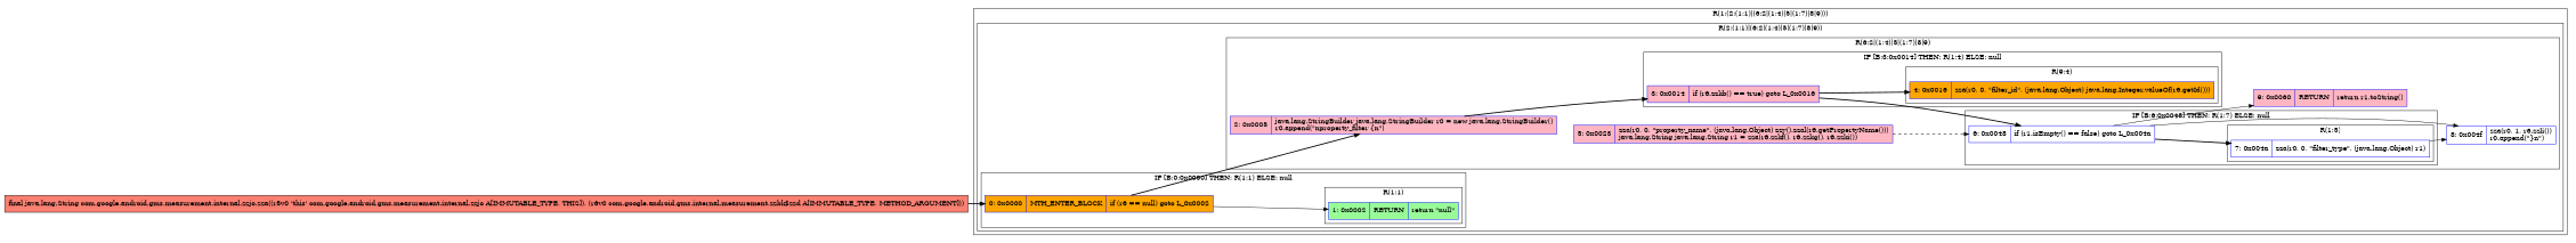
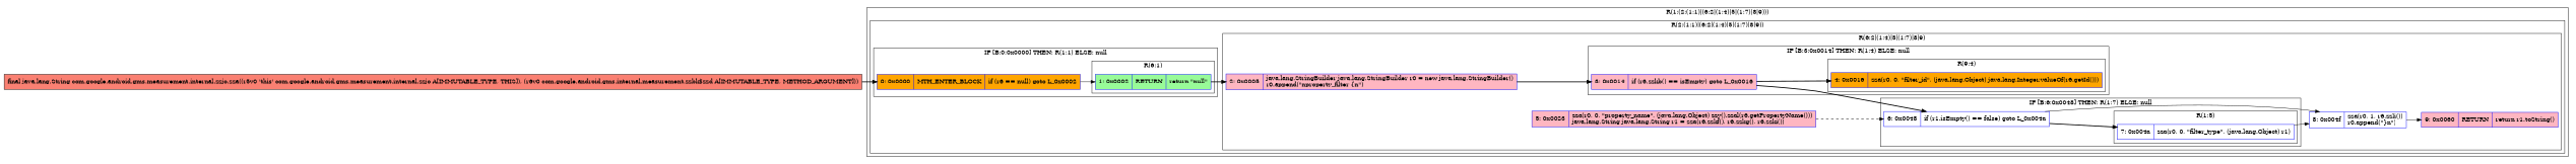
  digraph {
    rankdir=LR
    node [color=blue fillcolor=lightpink shape=record style=filled]
    edge [style=bold]
    n1 [fillcolor=palegreen label="{1\:\ 0x0002|RETURN\l|return \"null\"\l}"]
    n2 [fillcolor=orange label="{0\:\ 0x0000|MTH_ENTER_BLOCK\l|if (r6 == null) goto L_0x0002\l}"]
    n3 [fillcolor=orange label="{4\:\ 0x0016|zza(r0, 0, \"filter_id\", (java.lang.Object) java.lang.Integer.valueOf(r6.getId()))\l}"]
-   n4 [label="{3\:\ 0x0014|if (r6.zzkb() == true) goto L_0x0016\l}"]
+   n4 [label="{3\:\ 0x0014|if (r6.zzkb() == isEmpty) goto L_0x0016\l}"]
    n5 [fillcolor=white label="{7\:\ 0x004a|zza(r0, 0, \"filter_type\", (java.lang.Object) r1)\l}"]
    n6 [fillcolor=white label="{6\:\ 0x0048|if (r1.isEmpty() == false) goto L_0x004a\l}"]
    n7 [label="{2\:\ 0x0005|java.lang.StringBuilder java.lang.StringBuilder r0 = new java.lang.StringBuilder()\lr0.append(\"nproperty_filter \{n\")\l}"]
    n8 [label="{5\:\ 0x0023|zza(r0, 0, \"property_name\", (java.lang.Object) zzy().zzal(r6.getPropertyName()))\ljava.lang.String java.lang.String r1 = zza(r6.zzkf(), r6.zzkg(), r6.zzki())\l}"]
    n9 [fillcolor=white label="{8\:\ 0x004f|zza(r0, 1, r6.zzli())\lr0.append(\"\}n\")\l}"]
    n10 [label="{9\:\ 0x0060|RETURN\l|return r1.toString()\l}"]
    n11 [fillcolor=salmon label="{final java.lang.String com.google.android.gms.measurement.internal.zzjo.zza((r5v0 'this' com.google.android.gms.measurement.internal.zzjo A[IMMUTABLE_TYPE, THIS]), (r6v0 com.google.android.gms.internal.measurement.zzbk$zzd A[IMMUTABLE_TYPE, METHOD_ARGUMENT])) }" color=""]
    subgraph cluster_1 {
      label="R(1:(2:(1:1)|(6:2|(1:4)|5|(1:7)|8|9)))"
      subgraph cluster_2 {
        label="R(2:(1:1)|(6:2|(1:4)|5|(1:7)|8|9))"
        subgraph cluster_3 {
          label="IF [B:0:0x0000] THEN: R(1:1) ELSE: null"
          n2
          subgraph cluster_4 {
-           label="R(1:1)"
+           label="R(6:1)"
            n1
          }
        }
        subgraph cluster_5 {
          label="R(6:2|(1:4)|5|(1:7)|8|9)"
          n7
          n8
          n9
          n10
          subgraph cluster_6 {
            label="IF [B:3:0x0014] THEN: R(1:4) ELSE: null"
            n4
            subgraph cluster_7 {
              label="R(9:4)"
              n3
            }
          }
          subgraph cluster_8 {
            label="IF [B:6:0x0048] THEN: R(1:7) ELSE: null"
            n6
            subgraph cluster_9 {
              label="R(1:5)"
              n5
            }
          }
        }
      }
    }
    n2 -> n1 [style=solid]
-   n2 -> n7
+   n1 -> n7
    n4 -> n3
    n4 -> n6
    n5 -> n9 [style=solid]
    n6 -> n5
    n6 -> n9 [style=solid]
    n7 -> n4
    n8 -> n6 [style=dashed]
-   n6 -> n10 [style=solid]
+   n9 -> n10 [style=solid]
    n11 -> n2
  }
